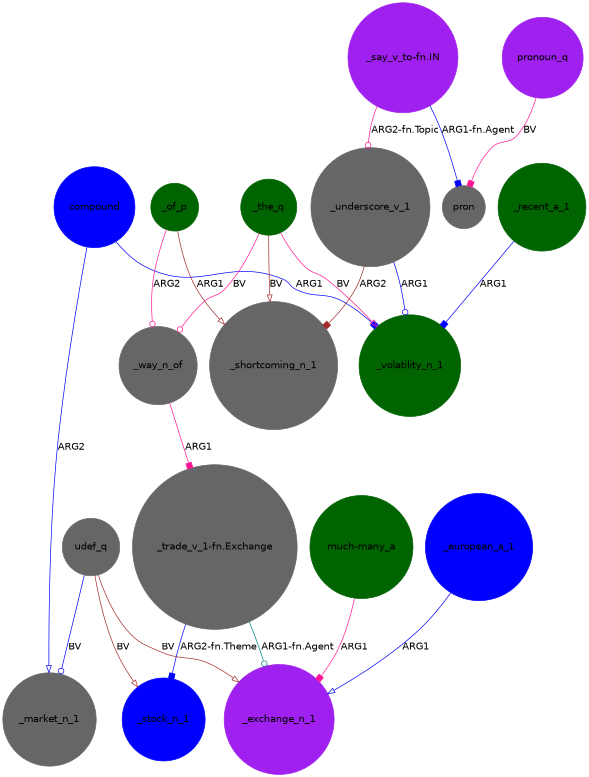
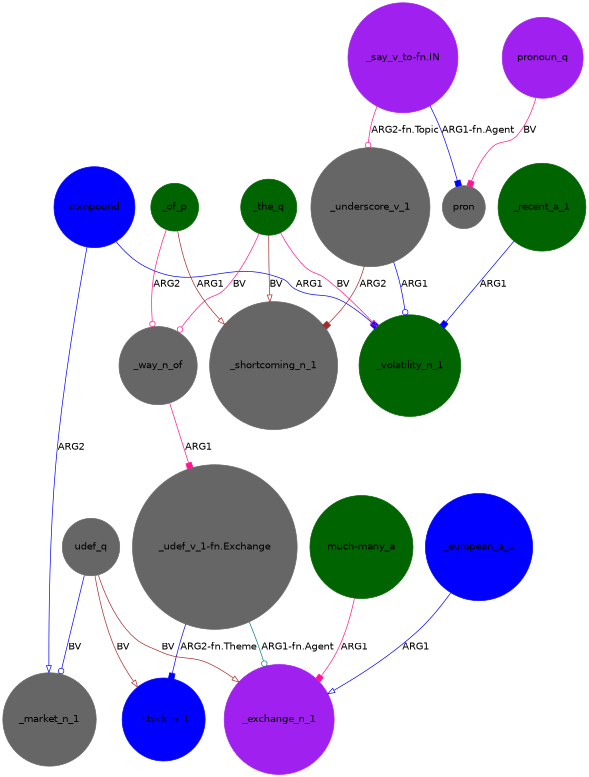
  digraph {
    fontname="DejaVu Sans"
    node [color=gray40 fontname="DejaVu Sans" shape=circle style=filled]
    edge [arrowhead=box color=blue fontname="DejaVu Sans"]
    compound [color=blue]
    _market_n_1
    _volatility_n_1 [color=darkgreen]
    _the_q [color=darkgreen]
    _shortcoming_n_1
    _way_n_of
-   "_trade_v_1-fn.Exchange"
+   "_trade_v_1-fn.Exchange" [label="_udef_v_1-fn.Exchange"]
    _underscore_v_1
    _recent_a_1 [color=darkgreen]
    _exchange_n_1 [color=purple]
    _stock_n_1 [color=blue]
    "_say_v_to-fn.IN" [color=purple]
    pron
    udef_q
    "much-many_a" [color=darkgreen]
    _european_a_1 [color=blue]
    _of_p [color=darkgreen]
    pronoun_q [color=purple]
    compound -> _market_n_1 [arrowhead=onormal label=ARG2]
    compound -> _volatility_n_1 [label=ARG1]
    _the_q -> _volatility_n_1 [arrowhead=onormal color=deeppink label=BV]
    _the_q -> _shortcoming_n_1 [arrowhead=onormal color=brown label=BV]
    _the_q -> _way_n_of [arrowhead=odot color=deeppink label=BV]
    _way_n_of -> "_trade_v_1-fn.Exchange" [color=deeppink label=ARG1]
    "_trade_v_1-fn.Exchange" -> _exchange_n_1 [arrowhead=odot color=teal label="ARG1-fn.Agent"]
    "_trade_v_1-fn.Exchange" -> _stock_n_1 [label="ARG2-fn.Theme"]
    _underscore_v_1 -> _volatility_n_1 [arrowhead=odot label=ARG1]
    _underscore_v_1 -> _shortcoming_n_1 [color=brown label=ARG2]
    _recent_a_1 -> _volatility_n_1 [label=ARG1]
    "_say_v_to-fn.IN" -> _underscore_v_1 [arrowhead=odot color=deeppink label="ARG2-fn.Topic"]
    "_say_v_to-fn.IN" -> pron [label="ARG1-fn.Agent"]
    udef_q -> _market_n_1 [arrowhead=odot label=BV]
    udef_q -> _exchange_n_1 [arrowhead=onormal color=brown label=BV]
    udef_q -> _stock_n_1 [arrowhead=onormal color=brown label=BV]
    "much-many_a" -> _exchange_n_1 [color=deeppink label=ARG1]
    _european_a_1 -> _exchange_n_1 [arrowhead=onormal label=ARG1]
    _of_p -> _shortcoming_n_1 [arrowhead=onormal color=brown label=ARG1]
    _of_p -> _way_n_of [arrowhead=odot color=deeppink label=ARG2]
    pronoun_q -> pron [color=deeppink label=BV]
  }
